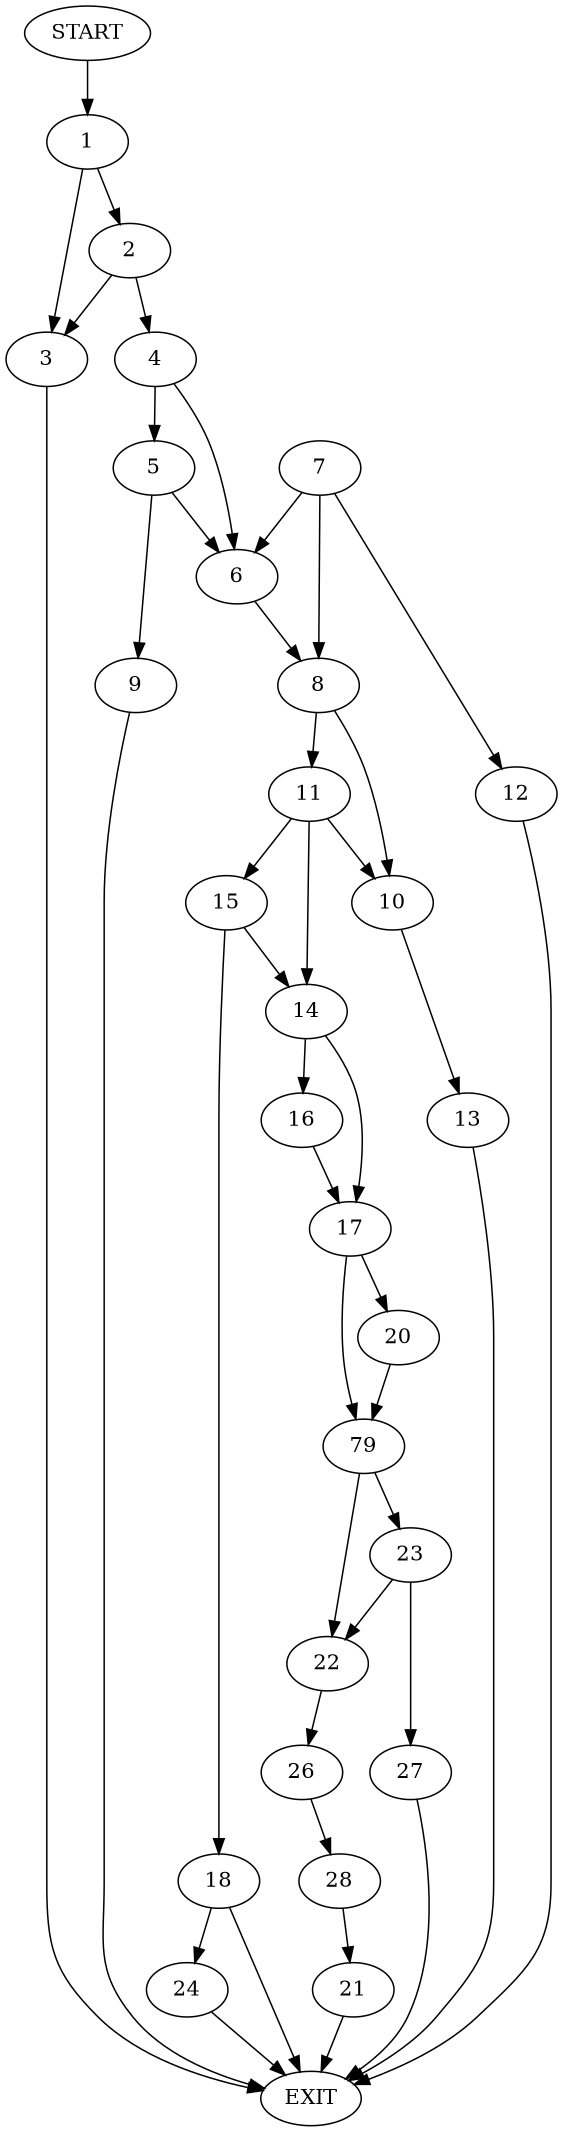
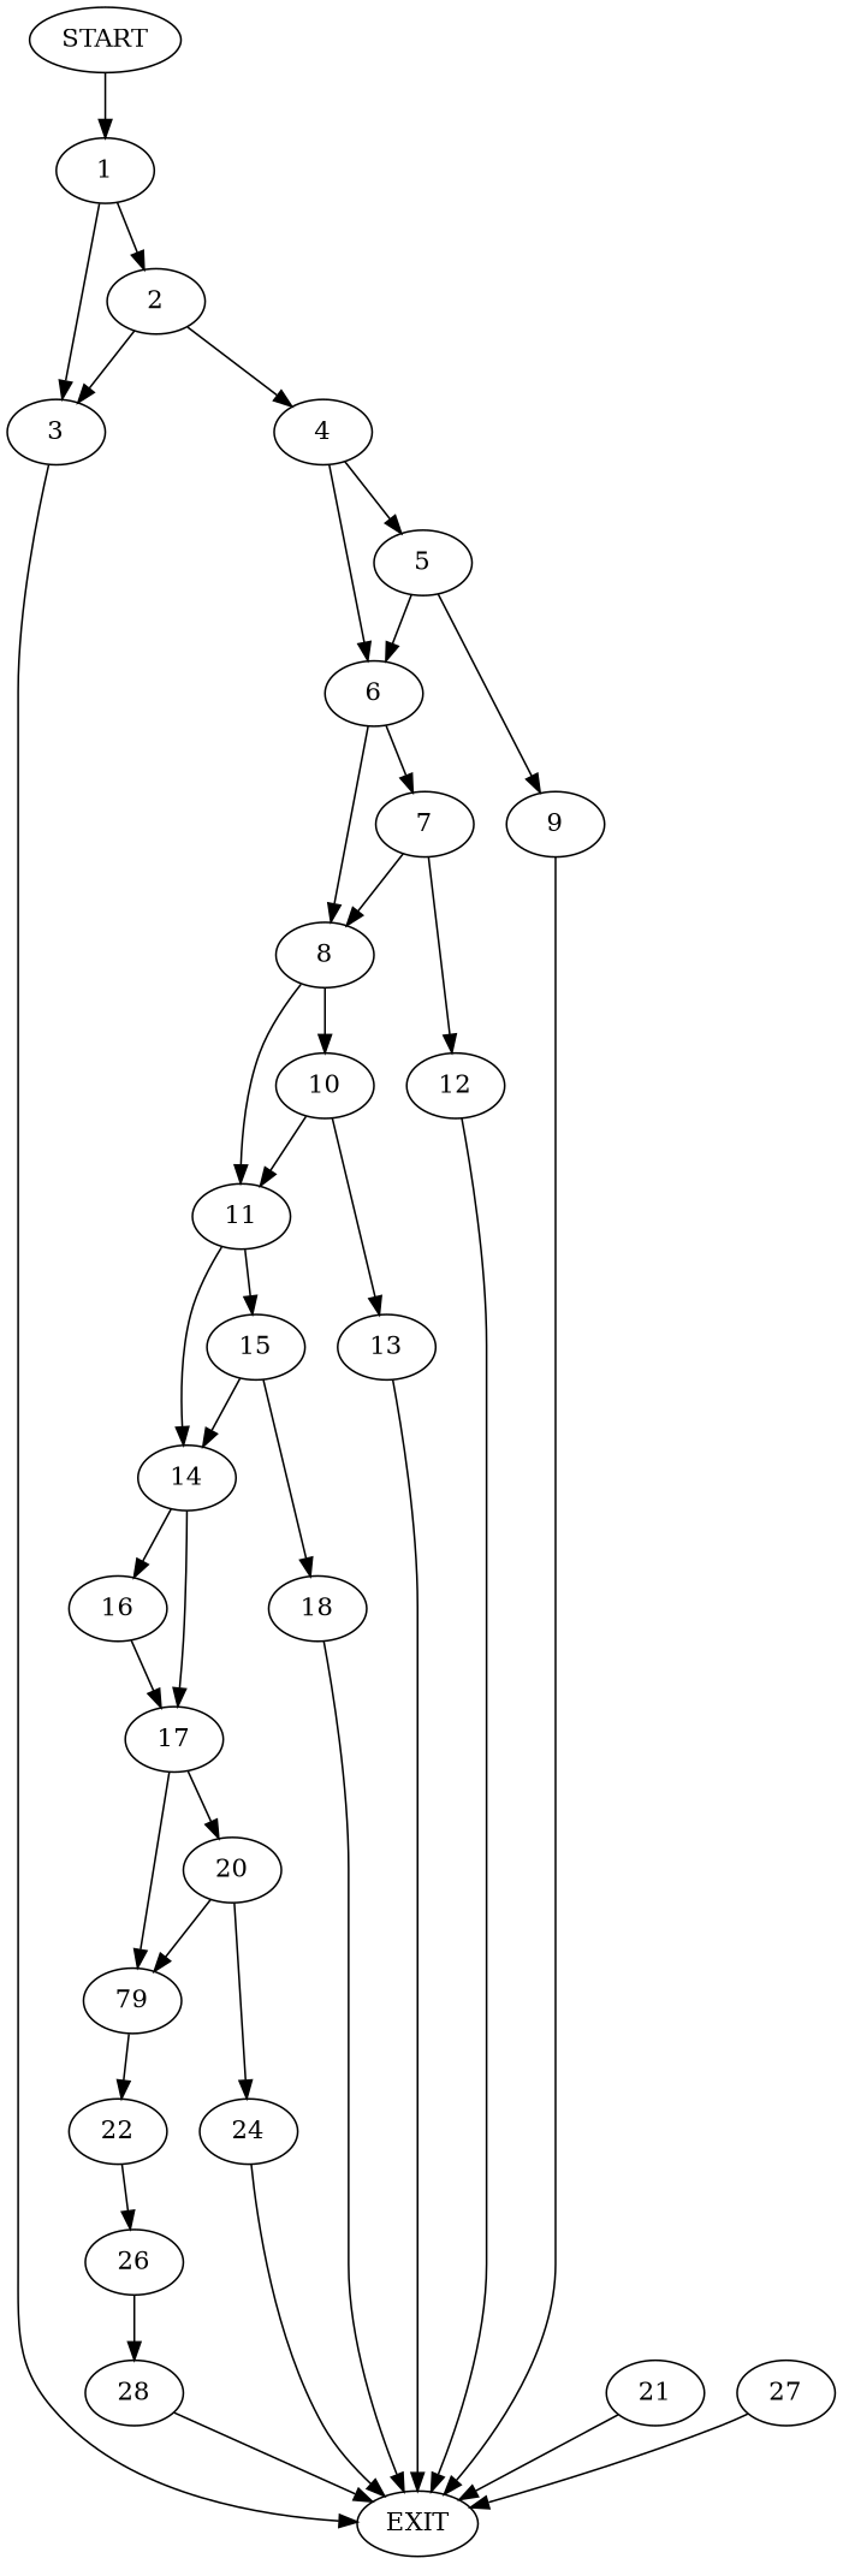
  digraph {
    n1 [label=START]
    1
    2
    3
    n5 [label=EXIT]
    4
    5
    6
    9
    7
    8
    12
    10
    11
    13
    14
    15
    16
    17
    18
    n21 [label=79]
    20
    21
    22
-   23
    24
    26
    27
    28
    n1 -> 1
    1 -> 2
    1 -> 3
    2 -> 3
    2 -> 4
    3 -> n5
    4 -> 5
    4 -> 6
    5 -> 6
    5 -> 9
-   7 -> 6
+   6 -> 7
    6 -> 8
    9 -> n5
    7 -> 8
    7 -> 12
    8 -> 10
    8 -> 11
    12 -> n5
-   11 -> 10
+   10 -> 11
    10 -> 13
    11 -> 14
    11 -> 15
    13 -> n5
    14 -> 16
    14 -> 17
    15 -> 14
    15 -> 18
    16 -> 17
    17 -> n21
    17 -> 20
    18 -> n5
    n21 -> 22
-   n21 -> 23
    20 -> n21
-   18 -> 24
+   20 -> 24
    21 -> n5
    22 -> 26
-   23 -> 22
-   23 -> 27
    24 -> n5
    26 -> 28
    27 -> n5
-   28 -> 21
+   28 -> n5
  }
